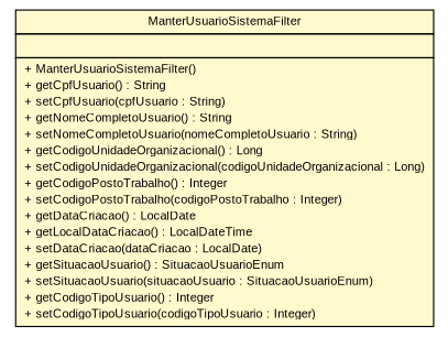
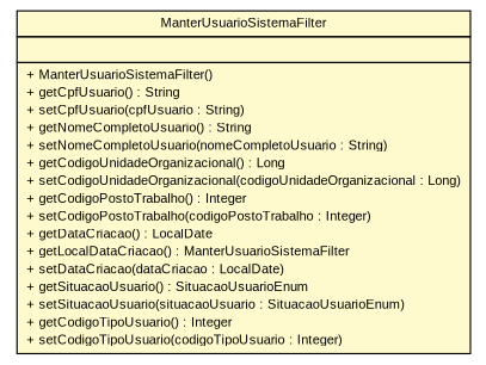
  digraph {
    nodesep=0.25
    ranksep=0.5
    fontname="Liberation Sans"
-   n1 [fontcolor=black fontname="Liberation Sans" fontsize=10.0 label=<<table title="br.gov.to.sefaz.seg.business.gestao.service.filter.ManterUsuarioSistemaFilter" border="0" cellborder="1" cellspacing="0" cellpadding="2" port="p" bgcolor="lemonChiffon" href="./ManterUsuarioSistemaFilter.html"> 		<tr><td><table border="0" cellspacing="0" cellpadding="1"> <tr><td align="center" balign="center"> ManterUsuarioSistemaFilter </td></tr> 		</table></td></tr> 		<tr><td><table border="0" cellspacing="0" cellpadding="1"> <tr><td align="left" balign="left">  </td></tr> 		</table></td></tr> 		<tr><td><table border="0" cellspacing="0" cellpadding="1"> <tr><td align="left" balign="left"> + ManterUsuarioSistemaFilter() </td></tr> <tr><td align="left" balign="left"> + getCpfUsuario() : String </td></tr> <tr><td align="left" balign="left"> + setCpfUsuario(cpfUsuario : String) </td></tr> <tr><td align="left" balign="left"> + getNomeCompletoUsuario() : String </td></tr> <tr><td align="left" balign="left"> + setNomeCompletoUsuario(nomeCompletoUsuario : String) </td></tr> <tr><td align="left" balign="left"> + getCodigoUnidadeOrganizacional() : Long </td></tr> <tr><td align="left" balign="left"> + setCodigoUnidadeOrganizacional(codigoUnidadeOrganizacional : Long) </td></tr> <tr><td align="left" balign="left"> + getCodigoPostoTrabalho() : Integer </td></tr> <tr><td align="left" balign="left"> + setCodigoPostoTrabalho(codigoPostoTrabalho : Integer) </td></tr> <tr><td align="left" balign="left"> + getDataCriacao() : LocalDate </td></tr> <tr><td align="left" balign="left"> + getLocalDataCriacao() : LocalDateTime </td></tr> <tr><td align="left" balign="left"> + setDataCriacao(dataCriacao : LocalDate) </td></tr> <tr><td align="left" balign="left"> + getSituacaoUsuario() : SituacaoUsuarioEnum </td></tr> <tr><td align="left" balign="left"> + setSituacaoUsuario(situacaoUsuario : SituacaoUsuarioEnum) </td></tr> <tr><td align="left" balign="left"> + getCodigoTipoUsuario() : Integer </td></tr> <tr><td align="left" balign="left"> + setCodigoTipoUsuario(codigoTipoUsuario : Integer) </td></tr> 		</table></td></tr> 		</table>> shape=plaintext]
+   n1 [fontcolor=black fontname="Liberation Sans" fontsize=10.0 label=<<table title="br.gov.to.sefaz.seg.business.gestao.service.filter.ManterUsuarioSistemaFilter" border="0" cellborder="1" cellspacing="0" cellpadding="2" port="p" bgcolor="lemonChiffon" href="./ManterUsuarioSistemaFilter.html"> 		<tr><td><table border="0" cellspacing="0" cellpadding="1"> <tr><td align="center" balign="center"> ManterUsuarioSistemaFilter </td></tr> 		</table></td></tr> 		<tr><td><table border="0" cellspacing="0" cellpadding="1"> <tr><td align="left" balign="left">  </td></tr> 		</table></td></tr> 		<tr><td><table border="0" cellspacing="0" cellpadding="1"> <tr><td align="left" balign="left"> + ManterUsuarioSistemaFilter() </td></tr> <tr><td align="left" balign="left"> + getCpfUsuario() : String </td></tr> <tr><td align="left" balign="left"> + setCpfUsuario(cpfUsuario : String) </td></tr> <tr><td align="left" balign="left"> + getNomeCompletoUsuario() : String </td></tr> <tr><td align="left" balign="left"> + setNomeCompletoUsuario(nomeCompletoUsuario : String) </td></tr> <tr><td align="left" balign="left"> + getCodigoUnidadeOrganizacional() : Long </td></tr> <tr><td align="left" balign="left"> + setCodigoUnidadeOrganizacional(codigoUnidadeOrganizacional : Long) </td></tr> <tr><td align="left" balign="left"> + getCodigoPostoTrabalho() : Integer </td></tr> <tr><td align="left" balign="left"> + setCodigoPostoTrabalho(codigoPostoTrabalho : Integer) </td></tr> <tr><td align="left" balign="left"> + getDataCriacao() : LocalDate </td></tr> <tr><td align="left" balign="left"> + getLocalDataCriacao() : ManterUsuarioSistemaFilter </td></tr> <tr><td align="left" balign="left"> + setDataCriacao(dataCriacao : LocalDate) </td></tr> <tr><td align="left" balign="left"> + getSituacaoUsuario() : SituacaoUsuarioEnum </td></tr> <tr><td align="left" balign="left"> + setSituacaoUsuario(situacaoUsuario : SituacaoUsuarioEnum) </td></tr> <tr><td align="left" balign="left"> + getCodigoTipoUsuario() : Integer </td></tr> <tr><td align="left" balign="left"> + setCodigoTipoUsuario(codigoTipoUsuario : Integer) </td></tr> 		</table></td></tr> 		</table>> shape=plaintext]
  }
